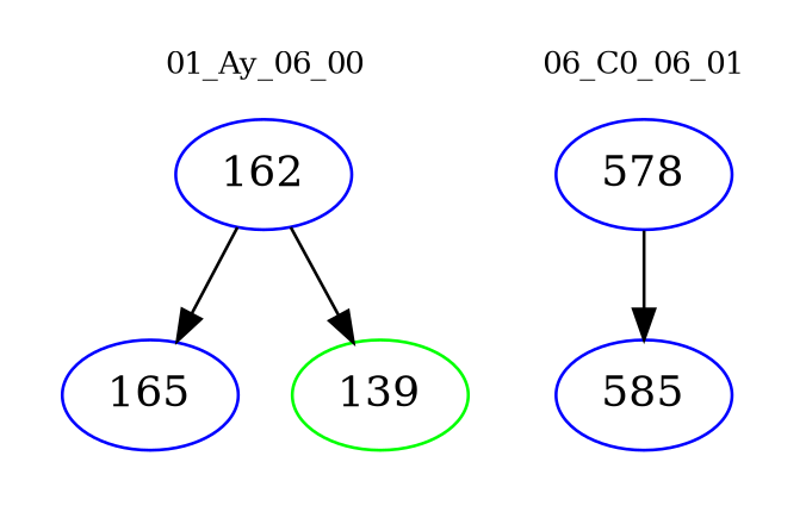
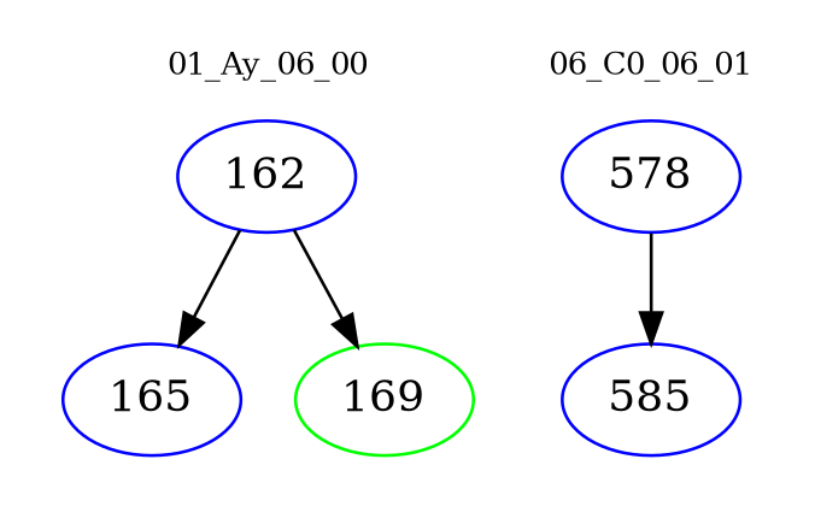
  digraph {
    node [color=blue]
    edge [color=black]
    n1 [label=162]
    n2 [label=165]
-   n3 [color=green label=139]
+   n3 [color=green label=169]
    n4 [label=578]
    n5 [label=585]
    subgraph cluster_1 {
      color=white
      fontsize=10
      label="01_Ay_06_00"
      n1
      n2
      n3
    }
    subgraph cluster_2 {
      color=white
      fontsize=10
      label="06_C0_06_01"
      n4
      n5
    }
    n1 -> n2
    n1 -> n3
    n4 -> n5
  }
